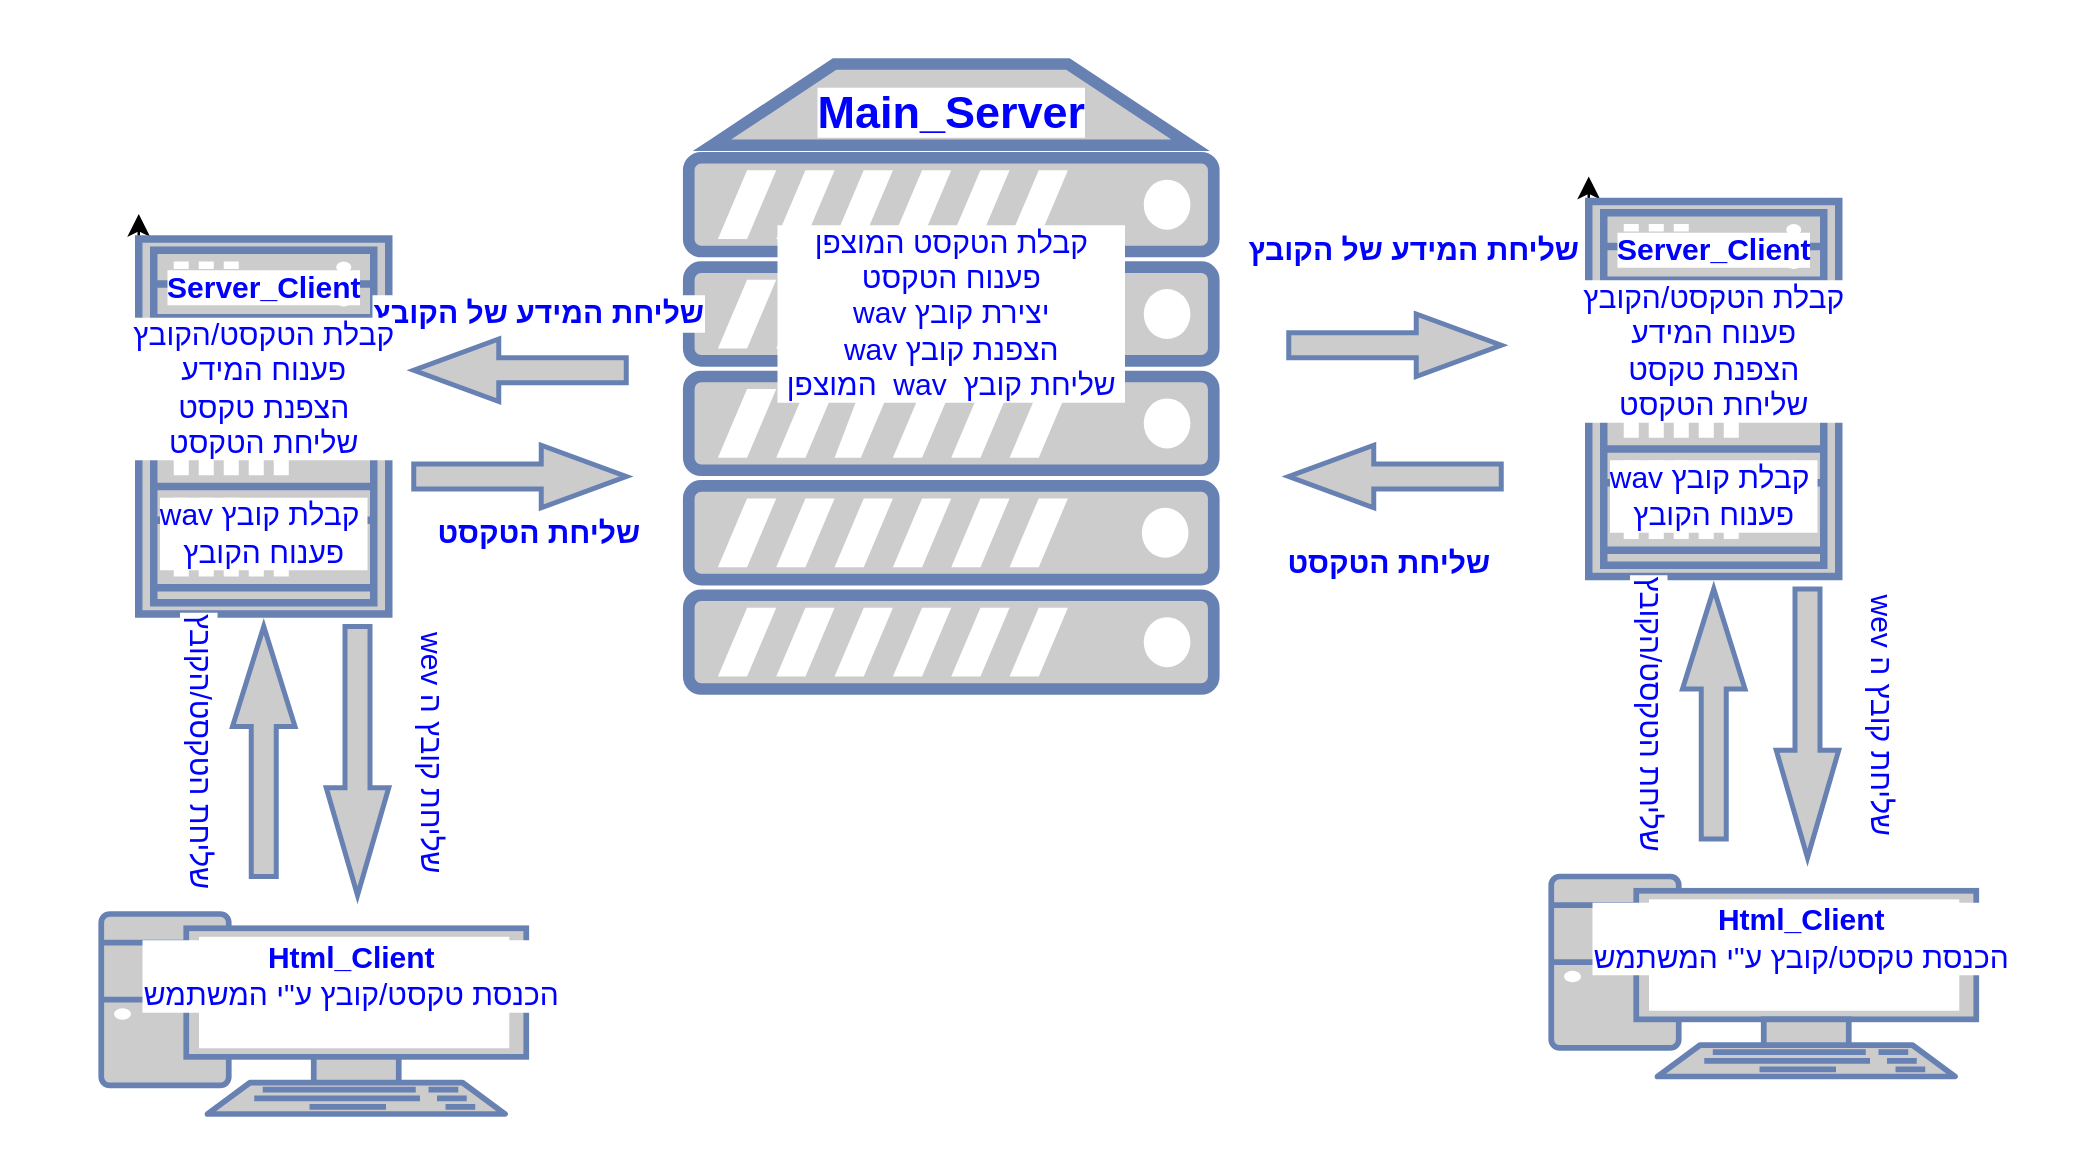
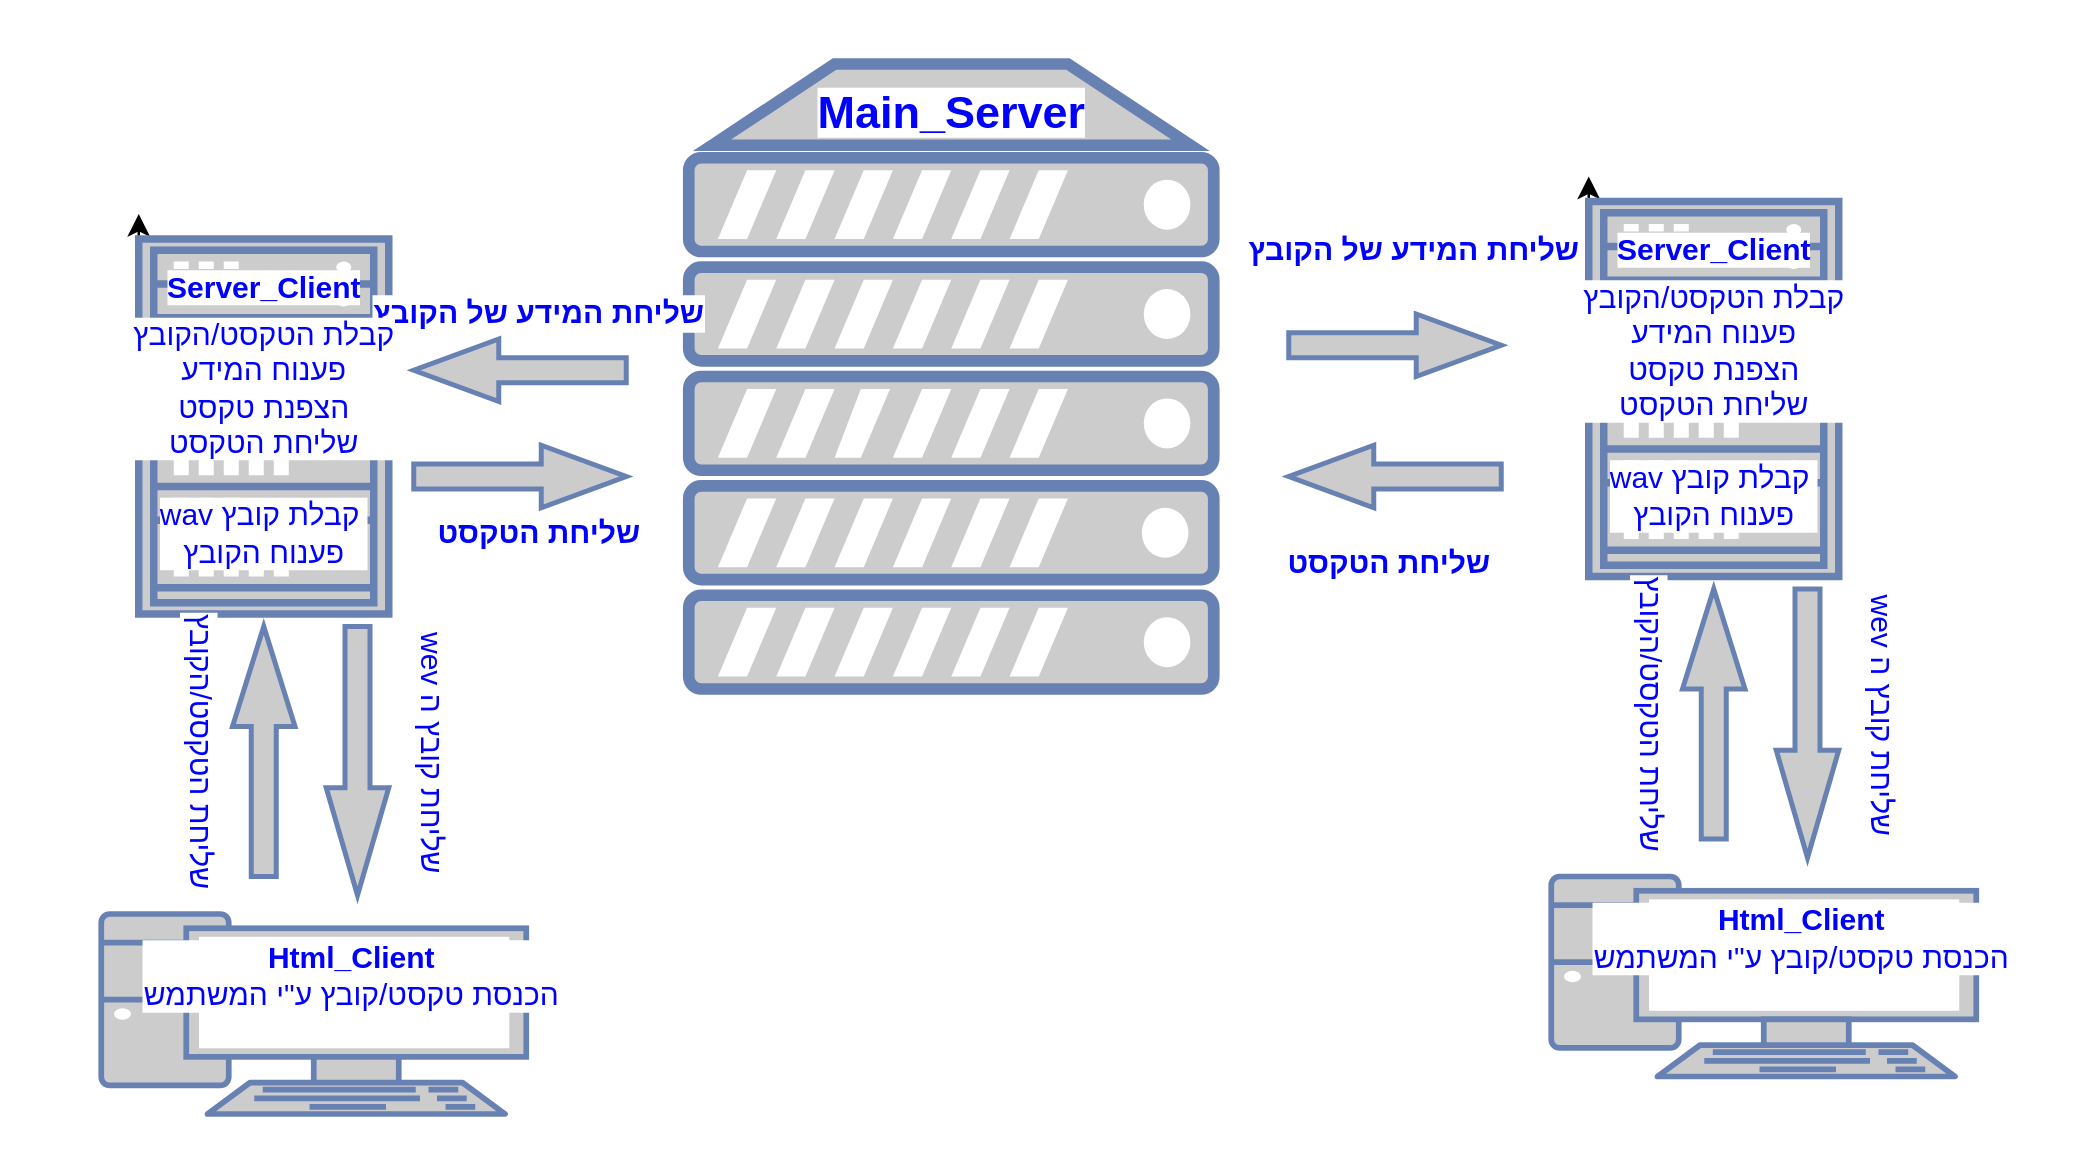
  <mxCell id="0" />
  <mxCell id="1" parent="0" />
  <mxCell id="2" style="edgeStyle=none;rounded=0;orthogonalLoop=1;jettySize=auto;html=1;exitX=0;exitY=0;exitDx=0;exitDy=0;exitPerimeter=0;fontColor=#0000FF;" parent="1" source="3" edge="1"><mxGeometry relative="1" as="geometry"><mxPoint x="55" y="85" as="targetPoint" /></mxGeometry></mxCell>
  <mxCell id="3" value="" style="fontColor=#0066CC;verticalAlign=top;verticalLabelPosition=bottom;labelPosition=center;align=center;html=1;outlineConnect=0;fillColor=#CCCCCC;strokeColor=#6881B3;gradientColor=none;gradientDirection=north;strokeWidth=2;shape=mxgraph.networks.rack;fontStyle=1" parent="1" vertex="1"><mxGeometry x="55" y="95" width="100" height="150" as="geometry" /></mxCell>
  <mxCell id="4" value="" style="fontColor=#0066CC;verticalAlign=top;verticalLabelPosition=bottom;labelPosition=center;align=center;html=1;outlineConnect=0;fillColor=#CCCCCC;strokeColor=#6881B3;gradientColor=none;gradientDirection=north;strokeWidth=2;shape=mxgraph.networks.server;" parent="1" vertex="1"><mxGeometry x="275" y="25" width="210" height="250" as="geometry" /></mxCell>
  <mxCell id="5" value="" style="fontColor=#0066CC;verticalAlign=top;verticalLabelPosition=bottom;labelPosition=center;align=center;html=1;outlineConnect=0;fillColor=#CCCCCC;strokeColor=#6881B3;gradientColor=none;gradientDirection=north;strokeWidth=2;shape=mxgraph.networks.pc;" parent="1" vertex="1"><mxGeometry x="40" y="365" width="170" height="80" as="geometry" /></mxCell>
  <mxCell id="6" value="" style="shape=singleArrow;whiteSpace=wrap;html=1;arrowWidth=0.4;arrowSize=0.4;verticalAlign=top;fillColor=#CCCCCC;strokeColor=#6881B3;fontColor=#0066CC;gradientColor=none;gradientDirection=north;strokeWidth=2;rotation=-180;" parent="1" vertex="1"><mxGeometry x="165" y="135" width="85" height="25" as="geometry" /></mxCell>
  <mxCell id="7" value="" style="shape=singleArrow;whiteSpace=wrap;html=1;arrowWidth=0.4;arrowSize=0.4;verticalAlign=top;fillColor=#CCCCCC;strokeColor=#6881B3;fontColor=#0066CC;gradientColor=none;gradientDirection=north;strokeWidth=2;rotation=-180;direction=west;" parent="1" vertex="1"><mxGeometry x="165" y="177.5" width="85" height="25" as="geometry" /></mxCell>
  <mxCell id="8" value="&lt;h2&gt;&lt;b style=&quot;background-color: rgb(255, 255, 255);&quot;&gt;&lt;font color=&quot;#0000ff&quot;&gt;Main_Server&lt;/font&gt;&lt;/b&gt;&lt;/h2&gt;" style="text;html=1;resizable=0;autosize=1;align=center;verticalAlign=middle;points=[];fillColor=none;strokeColor=none;rounded=0;" parent="1" vertex="1"><mxGeometry x="320" y="20" width="120" height="50" as="geometry" /></mxCell>
  <mxCell id="9" value="&lt;font style=&quot;background-color: rgb(255, 255, 255);&quot; color=&quot;#0000ff&quot;&gt;Server_Client&lt;/font&gt;" style="text;html=1;resizable=0;autosize=1;align=center;verticalAlign=middle;points=[];fillColor=none;strokeColor=none;rounded=0;fontStyle=1" parent="1" vertex="1"><mxGeometry x="60" y="105" width="90" height="20" as="geometry" /></mxCell>
  <mxCell id="10" value="&lt;b&gt;שליחת המידע של הקובץ&lt;/b&gt;" style="text;html=1;resizable=0;autosize=1;align=center;verticalAlign=middle;points=[];fillColor=none;strokeColor=none;rounded=0;labelBackgroundColor=#FFFFFF;fontColor=#0000FF;" parent="1" vertex="1"><mxGeometry x="145" y="115" width="140" height="20" as="geometry" /></mxCell>
  <mxCell id="11" value="שליחת הטקסט" style="text;html=1;resizable=0;autosize=1;align=center;verticalAlign=middle;points=[];fillColor=none;strokeColor=none;rounded=0;labelBackgroundColor=#FFFFFF;fontColor=#0000FF;fontStyle=1" parent="1" vertex="1"><mxGeometry x="170" y="202.5" width="90" height="20" as="geometry" /></mxCell>
- <mxCell id="12" value="קבלת הטקסט המוצפן&lt;br&gt;פענוח הטקסט&lt;br&gt;&amp;nbsp;wav יצירת קובץ&amp;nbsp;&lt;br&gt;&amp;nbsp;wav הצפנת קובץ&amp;nbsp;&lt;br&gt;&amp;nbsp;המוצפן&amp;nbsp; wav&amp;nbsp; שליחת קובץ&amp;nbsp;&lt;br&gt;" style="text;html=1;resizable=0;autosize=1;align=center;verticalAlign=middle;points=[];fillColor=none;strokeColor=none;rounded=0;labelBackgroundColor=#FFFFFF;fontColor=#0000FF;" parent="1" vertex="1"><mxGeometry x="305" y="85" width="150" height="80" as="geometry" /></mxCell>
  <mxCell id="13" value="&lt;b&gt;Html_Client&lt;/b&gt;&lt;br&gt;הכנסת טקסט/קובץ ע&quot;י המשתמש" style="text;html=1;resizable=0;autosize=1;align=center;verticalAlign=middle;points=[];fillColor=none;strokeColor=none;rounded=0;labelBackgroundColor=#FFFFFF;fontColor=#0000FF;" parent="1" vertex="1"><mxGeometry x="55" y="375" width="170" height="30" as="geometry" /></mxCell>
  <mxCell id="14" value="" style="shape=singleArrow;whiteSpace=wrap;html=1;arrowWidth=0.4;arrowSize=0.4;verticalAlign=top;fillColor=#CCCCCC;strokeColor=#6881B3;fontColor=#0066CC;gradientColor=none;gradientDirection=north;strokeWidth=2;rotation=-180;direction=south;" parent="1" vertex="1"><mxGeometry x="92.5" y="250" width="25" height="100" as="geometry" /></mxCell>
  <mxCell id="15" value="" style="shape=singleArrow;whiteSpace=wrap;html=1;arrowWidth=0.4;arrowSize=0.4;verticalAlign=top;fillColor=#CCCCCC;strokeColor=#6881B3;fontColor=#0066CC;gradientColor=none;gradientDirection=north;strokeWidth=2;rotation=-180;direction=north;" parent="1" vertex="1"><mxGeometry x="130" y="250" width="25" height="107.5" as="geometry" /></mxCell>
  <mxCell id="16" value="שליחת הטקסט/הקובץ&lt;br&gt;" style="text;html=1;resizable=0;autosize=1;align=center;verticalAlign=middle;points=[];fillColor=none;strokeColor=none;rounded=0;labelBackgroundColor=#FFFFFF;fontColor=#0000FF;rotation=90;" parent="1" vertex="1"><mxGeometry x="20" y="290" width="120" height="20" as="geometry" /></mxCell>
  <mxCell id="17" value="&amp;nbsp;wev שליחת קובץ ה&amp;nbsp;" style="text;html=1;resizable=0;autosize=1;align=center;verticalAlign=middle;points=[];fillColor=none;strokeColor=none;rounded=0;labelBackgroundColor=#FFFFFF;fontColor=#0000FF;rotation=90;" parent="1" vertex="1"><mxGeometry x="117.5" y="290" width="110" height="20" as="geometry" /></mxCell>
  <mxCell id="18" value="wav קבלת קובץ&amp;nbsp;&lt;br&gt;פענוח הקובץ&lt;br&gt;" style="text;html=1;resizable=0;autosize=1;align=center;verticalAlign=middle;points=[];fillColor=none;strokeColor=none;rounded=0;labelBackgroundColor=#FFFFFF;fontColor=#0000FF;" parent="1" vertex="1"><mxGeometry x="60" y="197.5" width="90" height="30" as="geometry" /></mxCell>
  <mxCell id="19" value="קבלת הטקסט/הקובץ&lt;br&gt;פענוח המידע&lt;br&gt;הצפנת טקסט&lt;br&gt;שליחת הטקסט" style="text;html=1;resizable=0;autosize=1;align=center;verticalAlign=middle;points=[];fillColor=none;strokeColor=none;rounded=0;labelBackgroundColor=#FFFFFF;fontColor=#0000FF;" parent="1" vertex="1"><mxGeometry x="50" y="125" width="110" height="60" as="geometry" /></mxCell>
  <mxCell id="20" style="edgeStyle=none;rounded=0;orthogonalLoop=1;jettySize=auto;html=1;exitX=0;exitY=0;exitDx=0;exitDy=0;exitPerimeter=0;fontColor=#0000FF;" parent="1" source="21" edge="1"><mxGeometry relative="1" as="geometry"><mxPoint x="635" y="70" as="targetPoint" /></mxGeometry></mxCell>
  <mxCell id="21" value="" style="fontColor=#0066CC;verticalAlign=top;verticalLabelPosition=bottom;labelPosition=center;align=center;html=1;outlineConnect=0;fillColor=#CCCCCC;strokeColor=#6881B3;gradientColor=none;gradientDirection=north;strokeWidth=2;shape=mxgraph.networks.rack;fontStyle=1" parent="1" vertex="1"><mxGeometry x="635" y="80" width="100" height="150" as="geometry" /></mxCell>
  <mxCell id="22" value="" style="fontColor=#0066CC;verticalAlign=top;verticalLabelPosition=bottom;labelPosition=center;align=center;html=1;outlineConnect=0;fillColor=#CCCCCC;strokeColor=#6881B3;gradientColor=none;gradientDirection=north;strokeWidth=2;shape=mxgraph.networks.pc;" parent="1" vertex="1"><mxGeometry x="620" y="350" width="170" height="80" as="geometry" /></mxCell>
  <mxCell id="23" value="" style="shape=singleArrow;whiteSpace=wrap;html=1;arrowWidth=0.4;arrowSize=0.4;verticalAlign=top;fillColor=#CCCCCC;strokeColor=#6881B3;fontColor=#0066CC;gradientColor=none;gradientDirection=north;strokeWidth=2;rotation=0;" parent="1" vertex="1"><mxGeometry x="515" y="125" width="85" height="25" as="geometry" /></mxCell>
  <mxCell id="24" value="" style="shape=singleArrow;whiteSpace=wrap;html=1;arrowWidth=0.4;arrowSize=0.4;verticalAlign=top;fillColor=#CCCCCC;strokeColor=#6881B3;fontColor=#0066CC;gradientColor=none;gradientDirection=north;strokeWidth=2;rotation=0;direction=west;" parent="1" vertex="1"><mxGeometry x="515" y="177.5" width="85" height="25" as="geometry" /></mxCell>
  <mxCell id="25" value="&lt;font style=&quot;background-color: rgb(255, 255, 255);&quot; color=&quot;#0000ff&quot;&gt;Server_Client&lt;/font&gt;" style="text;html=1;resizable=0;autosize=1;align=center;verticalAlign=middle;points=[];fillColor=none;strokeColor=none;rounded=0;fontStyle=1" parent="1" vertex="1"><mxGeometry x="640" y="90" width="90" height="20" as="geometry" /></mxCell>
  <mxCell id="26" value="שליחת הטקסט" style="text;html=1;resizable=0;autosize=1;align=center;verticalAlign=middle;points=[];fillColor=none;strokeColor=none;rounded=0;labelBackgroundColor=#FFFFFF;fontColor=#0000FF;fontStyle=1" parent="1" vertex="1"><mxGeometry x="510" y="215" width="90" height="20" as="geometry" /></mxCell>
  <mxCell id="27" value="&lt;b&gt;Html_Client&lt;/b&gt;&lt;br&gt;הכנסת טקסט/קובץ ע&quot;י המשתמש" style="text;html=1;resizable=0;autosize=1;align=center;verticalAlign=middle;points=[];fillColor=none;strokeColor=none;rounded=0;labelBackgroundColor=#FFFFFF;fontColor=#0000FF;" parent="1" vertex="1"><mxGeometry x="635" y="360" width="170" height="30" as="geometry" /></mxCell>
  <mxCell id="28" value="" style="shape=singleArrow;whiteSpace=wrap;html=1;arrowWidth=0.4;arrowSize=0.4;verticalAlign=top;fillColor=#CCCCCC;strokeColor=#6881B3;fontColor=#0066CC;gradientColor=none;gradientDirection=north;strokeWidth=2;rotation=-180;direction=south;" parent="1" vertex="1"><mxGeometry x="672.5" y="235" width="25" height="100" as="geometry" /></mxCell>
  <mxCell id="29" value="" style="shape=singleArrow;whiteSpace=wrap;html=1;arrowWidth=0.4;arrowSize=0.4;verticalAlign=top;fillColor=#CCCCCC;strokeColor=#6881B3;fontColor=#0066CC;gradientColor=none;gradientDirection=north;strokeWidth=2;rotation=-180;direction=north;" parent="1" vertex="1"><mxGeometry x="710" y="235" width="25" height="107.5" as="geometry" /></mxCell>
  <mxCell id="30" value="שליחת הטקסט/הקובץ&lt;br&gt;" style="text;html=1;resizable=0;autosize=1;align=center;verticalAlign=middle;points=[];fillColor=none;strokeColor=none;rounded=0;labelBackgroundColor=#FFFFFF;fontColor=#0000FF;rotation=90;" parent="1" vertex="1"><mxGeometry x="600" y="275" width="120" height="20" as="geometry" /></mxCell>
  <mxCell id="31" value="&amp;nbsp;wev שליחת קובץ ה&amp;nbsp;" style="text;html=1;resizable=0;autosize=1;align=center;verticalAlign=middle;points=[];fillColor=none;strokeColor=none;rounded=0;labelBackgroundColor=#FFFFFF;fontColor=#0000FF;rotation=90;" parent="1" vertex="1"><mxGeometry x="697.5" y="275" width="110" height="20" as="geometry" /></mxCell>
  <mxCell id="32" value="wav קבלת קובץ&amp;nbsp;&lt;br&gt;פענוח הקובץ&lt;br&gt;" style="text;html=1;resizable=0;autosize=1;align=center;verticalAlign=middle;points=[];fillColor=none;strokeColor=none;rounded=0;labelBackgroundColor=#FFFFFF;fontColor=#0000FF;" parent="1" vertex="1"><mxGeometry x="640" y="182.5" width="90" height="30" as="geometry" /></mxCell>
  <mxCell id="33" value="קבלת הטקסט/הקובץ&lt;br&gt;פענוח המידע&lt;br&gt;הצפנת טקסט&lt;br&gt;שליחת הטקסט" style="text;html=1;resizable=0;autosize=1;align=center;verticalAlign=middle;points=[];fillColor=none;strokeColor=none;rounded=0;labelBackgroundColor=#FFFFFF;fontColor=#0000FF;" parent="1" vertex="1"><mxGeometry x="630" y="110" width="110" height="60" as="geometry" /></mxCell>
  <mxCell id="34" value="&lt;b&gt;שליחת המידע של הקובץ&lt;/b&gt;" style="text;html=1;resizable=0;autosize=1;align=center;verticalAlign=middle;points=[];fillColor=none;strokeColor=none;rounded=0;labelBackgroundColor=#FFFFFF;fontColor=#0000FF;" parent="1" vertex="1"><mxGeometry x="495" y="90" width="140" height="20" as="geometry" /></mxCell>
